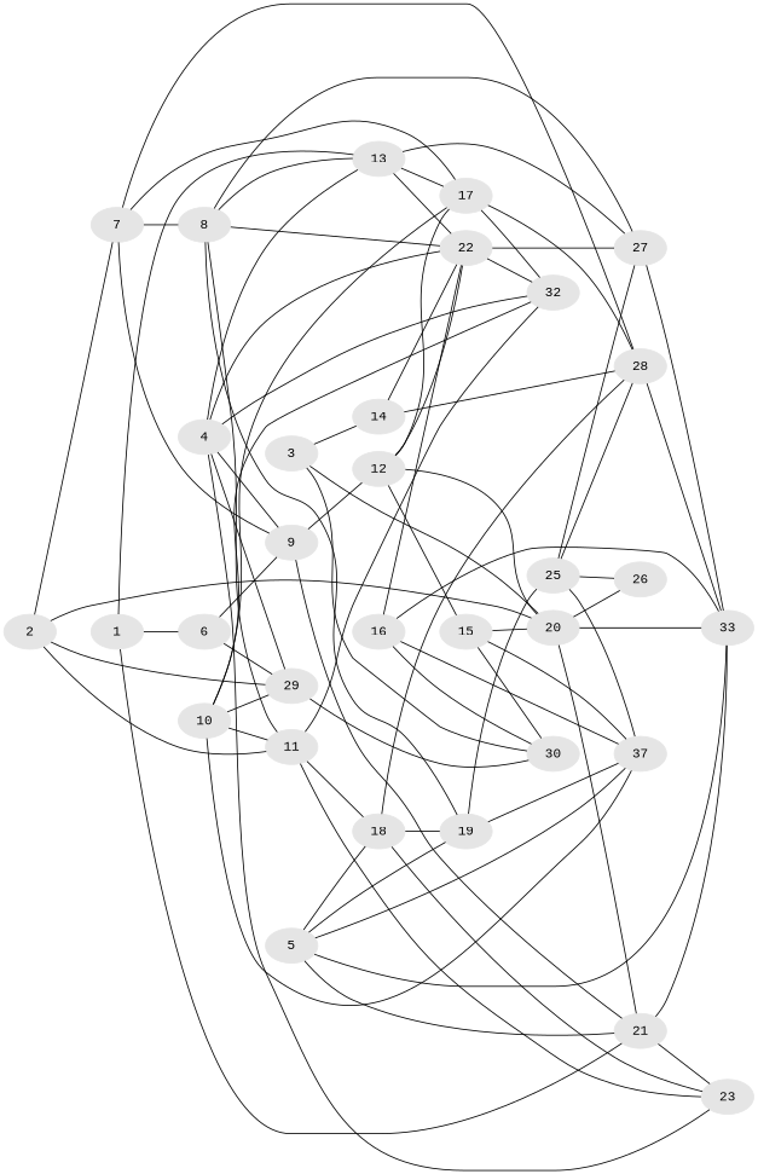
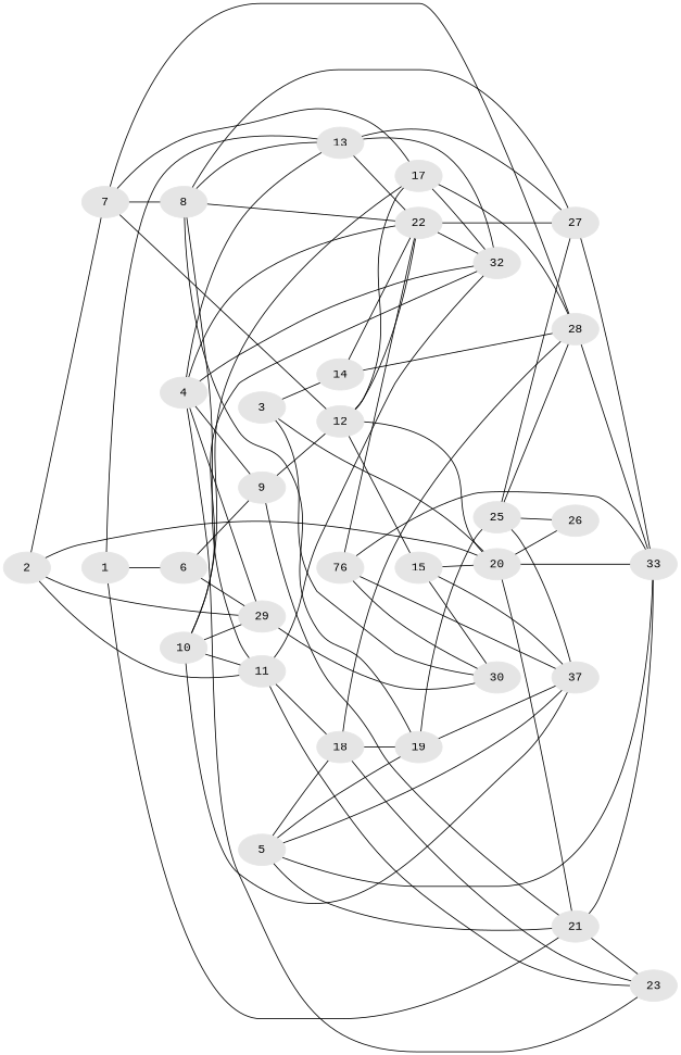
  graph {
    fontname="Liberation Mono"
    rankdir=LR
    node [color=gray90 fontname="Liberation Mono" style=filled]
    edge [fontname="Liberation Mono" weight=1.0]
    1
    6
    13
    21
    29
    9
    22
    32
    27
    23
    33
    2
    7
    11
    20
    8
    12
    17
    28
    18
    26
    30
    3
    14
    4
    5
    19
    n28 [label=37]
    25
    15
    10
-   16
+   16 [label=76]
    1 -- 6 [weight=2.0]
    1 -- 13
    1 -- 21
    6 -- 29
    6 -- 9
    13 -- 22
-   13 -- 17
+   13 -- 32
    13 -- 27
    21 -- 23
    21 -- 33
    29 -- 30 [weight=2.0]
    9 -- 21
    9 -- 12
    22 -- 32
    22 -- 27
    27 -- 33
    2 -- 29
    2 -- 7
    2 -- 11
    2 -- 20
    7 -- 8
-   7 -- 9
+   7 -- 12
    7 -- 17
    7 -- 28 [weight=2.0]
    11 -- 32
    11 -- 23
    11 -- 18
    20 -- 21
    20 -- 33 [weight=2.0]
    20 -- 26 [weight=3.0]
    8 -- 13
    8 -- 22
    8 -- 27
    8 -- 11
    8 -- 19
    12 -- 22
    12 -- 20
    12 -- 17
    12 -- 15
    17 -- 32
    17 -- 28
    28 -- 33
    18 -- 23 [weight=2.0]
    18 -- 28
    18 -- 19
    3 -- 20
    3 -- 30 [weight=2.0]
    3 -- 14
    14 -- 22
    14 -- 28 [weight=2.0]
    4 -- 13
    4 -- 29
    4 -- 9
    4 -- 22
    4 -- 32
    4 -- 23
    5 -- 21
    5 -- 33 [weight=2.0]
    5 -- 18
    5 -- 19
    5 -- n28
    19 -- n28
    19 -- 25 [weight=2.0]
    25 -- 27
    25 -- 28
    25 -- 26 [weight=3.0]
    25 -- n28
    15 -- 20
    15 -- 30
    15 -- n28
    10 -- 29
    10 -- 32
    10 -- 11
    10 -- 17 [weight=2.0]
    10 -- n28
    16 -- 22
    16 -- 33
    16 -- 30
    16 -- n28
  }
